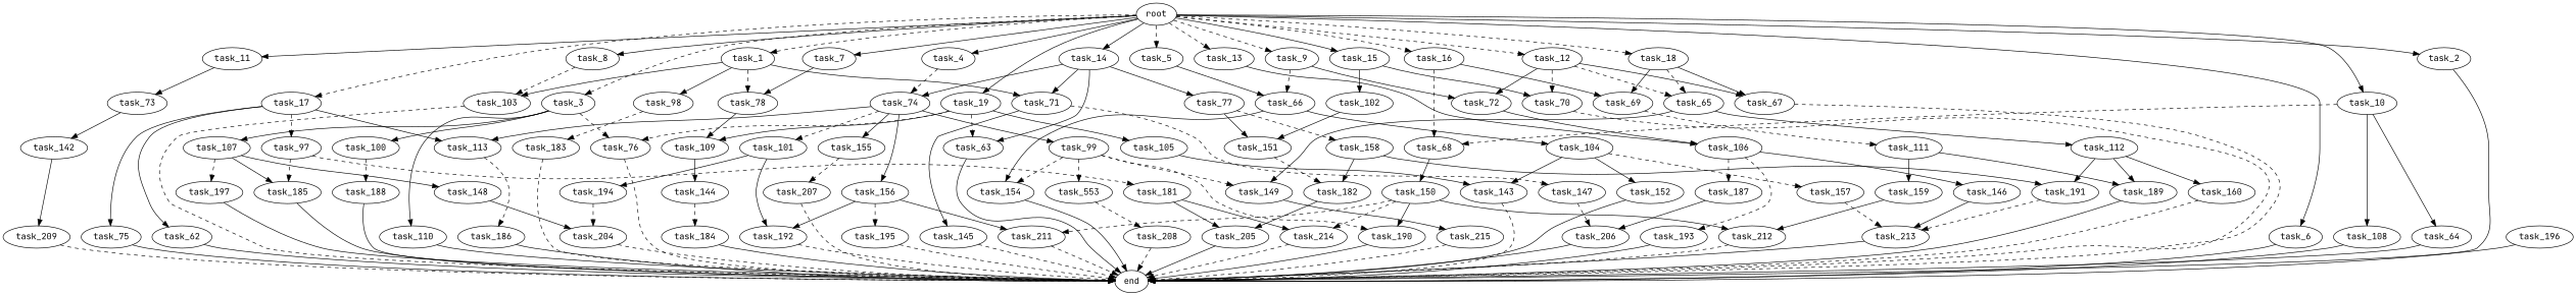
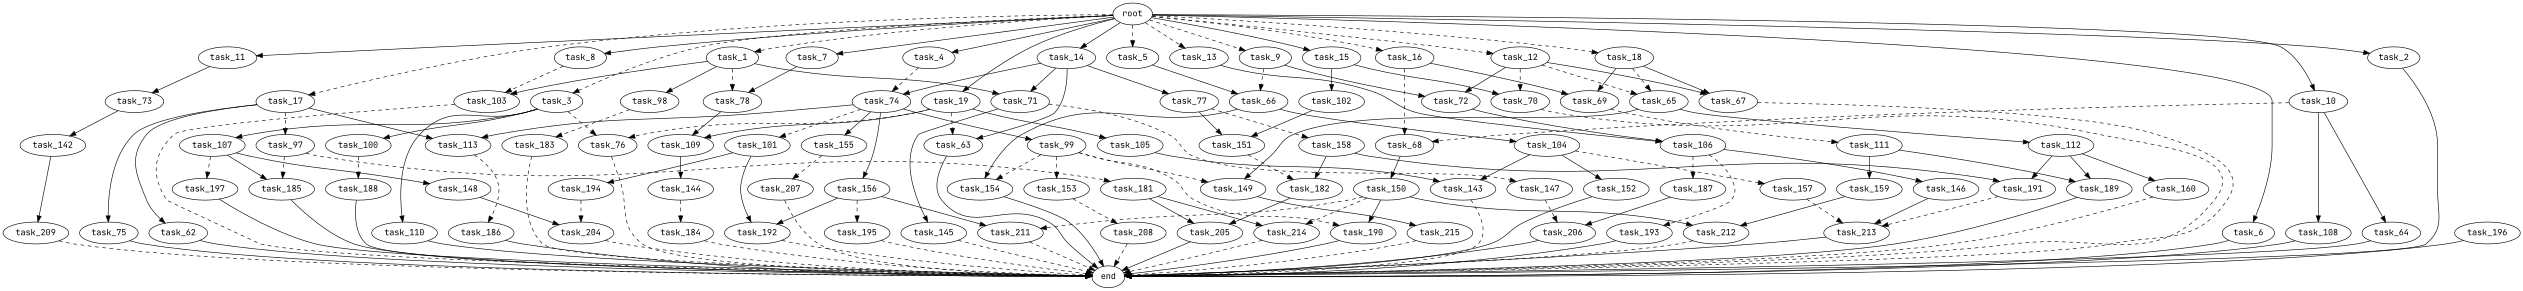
  digraph {
    fontname="JetBrains Mono"
    node [fontname="JetBrains Mono"]
    edge [fontname="JetBrains Mono" style=solid]
    task_181
    task_214
    task_205
    end
    task_11
    task_73
    task_142
    task_204
    task_195
    task_64
    task_17
    task_113
    task_62
    task_75
    task_97
    task_186
    task_185
    task_190
    task_72
    task_106
    task_193
    task_146
    task_187
    task_69
    task_111
    task_189
    task_159
    task_104
    task_157
    task_143
    task_152
    task_213
    task_209
    task_8
    task_103
    task_197
    task_67
    task_109
    task_144
    task_184
    task_7
    task_78
    task_158
    task_182
    task_191
    task_147
    task_206
    task_192
    task_63
    task_188
    task_107
    task_148
    task_196
    task_112
    task_160
    task_105
    task_145
    task_3
    task_100
    task_110
    task_76
    task_207
    task_14
    task_74
    task_71
    task_77
    task_99
    task_101
    task_155
    task_156
    task_151
-   task_153 [label=task_553]
+   task_153
    task_208
    task_149
    task_154
    n76 [label=task_215]
    task_108
    task_9
    task_66
    task_16
    task_68
    task_150
    root
    task_4
    task_19
    task_13
    task_18
    task_5
    task_1
    task_6
    task_15
    task_10
    task_2
    task_12
    task_65
    task_98
    task_70
    task_102
    task_212
    task_194
    task_183
    task_211
    task_181 -> task_214
    task_181 -> task_205
    task_214 -> end [style=dashed]
    task_205 -> end
    task_11 -> task_73
    task_73 -> task_142
    task_142 -> task_209
    task_204 -> end [style=dashed]
    task_195 -> end [style=dashed]
    task_64 -> end
    task_17 -> task_113
    task_17 -> task_62
    task_17 -> task_75
    task_17 -> task_97 [style=dashed]
    task_113 -> task_186 [style=dashed]
    task_62 -> end
    task_75 -> end
    task_97 -> task_181 [style=dashed]
    task_97 -> task_185 [style=dashed]
    task_186 -> end
    task_185 -> end
    task_190 -> end
    task_72 -> task_106
    task_106 -> task_193 [style=dashed]
    task_106 -> task_146
    task_106 -> task_187 [style=dashed]
    task_193 -> end
    task_146 -> task_213
    task_187 -> task_206
    task_69 -> task_111 [style=dashed]
    task_111 -> task_189
    task_111 -> task_159
    task_189 -> end
    task_159 -> task_212
    task_104 -> task_157 [style=dashed]
    task_104 -> task_143
    task_104 -> task_152
    task_157 -> task_213 [style=dashed]
    task_143 -> end [style=dashed]
    task_152 -> end
    task_213 -> end
    task_209 -> end [style=dashed]
    task_8 -> task_103 [style=dashed]
    task_103 -> end [style=dashed]
    task_197 -> end
    task_67 -> end [style=dashed]
    task_109 -> task_144
    task_144 -> task_184 [style=dashed]
-   task_184 -> end
+   task_184 -> end [style=dashed]
    task_7 -> task_78
    task_78 -> task_109
    task_158 -> task_182
    task_158 -> task_191
    task_182 -> task_205
    task_191 -> task_213 [style=dashed]
    task_147 -> task_206 [style=dashed]
    task_206 -> end
    task_192 -> end [style=dashed]
    task_63 -> end
    task_188 -> end
    task_107 -> task_185
    task_107 -> task_197 [style=dashed]
    task_107 -> task_148
    task_148 -> task_204
    task_196 -> end
    task_112 -> task_189
    task_112 -> task_191
    task_112 -> task_160
    task_160 -> end [style=dashed]
    task_105 -> task_143
    task_145 -> end [style=dashed]
    task_3 -> task_107
    task_3 -> task_100
    task_3 -> task_110
    task_3 -> task_76 [style=dashed]
    task_100 -> task_188 [style=dashed]
    task_110 -> end
    task_76 -> end [style=dashed]
    task_207 -> end [style=dashed]
    task_14 -> task_63
    task_14 -> task_74
    task_14 -> task_71
    task_14 -> task_77
    task_74 -> task_113
    task_74 -> task_99
    task_74 -> task_101 [style=dashed]
    task_74 -> task_155
    task_74 -> task_156
    task_71 -> task_147 [style=dashed]
    task_71 -> task_145
    task_77 -> task_158 [style=dashed]
    task_77 -> task_151
    task_99 -> task_190 [style=dashed]
    task_99 -> task_153 [style=dashed]
    task_99 -> task_149 [style=dashed]
    task_99 -> task_154 [style=dashed]
    task_101 -> task_192
    task_101 -> task_194
    task_155 -> task_207 [style=dashed]
    task_156 -> task_195 [style=dashed]
    task_156 -> task_192
    task_156 -> task_211
    task_151 -> task_182 [style=dashed]
    task_153 -> task_208 [style=dashed]
    task_208 -> end [style=dashed]
    task_149 -> n76
    task_154 -> end
    n76 -> end [style=dashed]
    task_108 -> end
    task_9 -> task_72
    task_9 -> task_66 [style=dashed]
    task_66 -> task_104
    task_66 -> task_154
    task_16 -> task_69
    task_16 -> task_68 [style=dashed]
    task_68 -> task_150
    task_150 -> task_214 [style=dashed]
    task_150 -> task_190
    task_150 -> task_212
    task_150 -> task_211 [style=dashed]
    root -> task_11
    root -> task_17 [style=dashed]
    root -> task_8
    root -> task_7
    root -> task_3 [style=dashed]
    root -> task_14
    root -> task_9 [style=dashed]
    root -> task_16 [style=dashed]
    root -> task_4
    root -> task_19
    root -> task_13 [style=dashed]
    root -> task_18 [style=dashed]
    root -> task_5 [style=dashed]
    root -> task_1 [style=dashed]
    root -> task_6
    root -> task_15
    root -> task_10
    root -> task_2
    root -> task_12 [style=dashed]
    task_4 -> task_74 [style=dashed]
    task_19 -> task_109
    task_19 -> task_63 [style=dashed]
    task_19 -> task_105
    task_19 -> task_76 [style=dashed]
    task_13 -> task_106
    task_18 -> task_69
    task_18 -> task_67
    task_18 -> task_65 [style=dashed]
    task_5 -> task_66
    task_1 -> task_103
    task_1 -> task_78 [style=dashed]
    task_1 -> task_71
    task_1 -> task_98
    task_6 -> end
    task_15 -> task_70
    task_15 -> task_102
    task_10 -> task_64
    task_10 -> task_108
    task_10 -> task_68 [style=dashed]
    task_2 -> end
    task_12 -> task_72
    task_12 -> task_67
    task_12 -> task_65 [style=dashed]
    task_12 -> task_70 [style=dashed]
    task_65 -> task_112
    task_65 -> task_149
    task_98 -> task_183 [style=dashed]
    task_70 -> end [style=dashed]
    task_102 -> task_151
    task_212 -> end [style=dashed]
    task_194 -> task_204 [style=dashed]
    task_183 -> end [style=dashed]
    task_211 -> end [style=dashed]
  }
